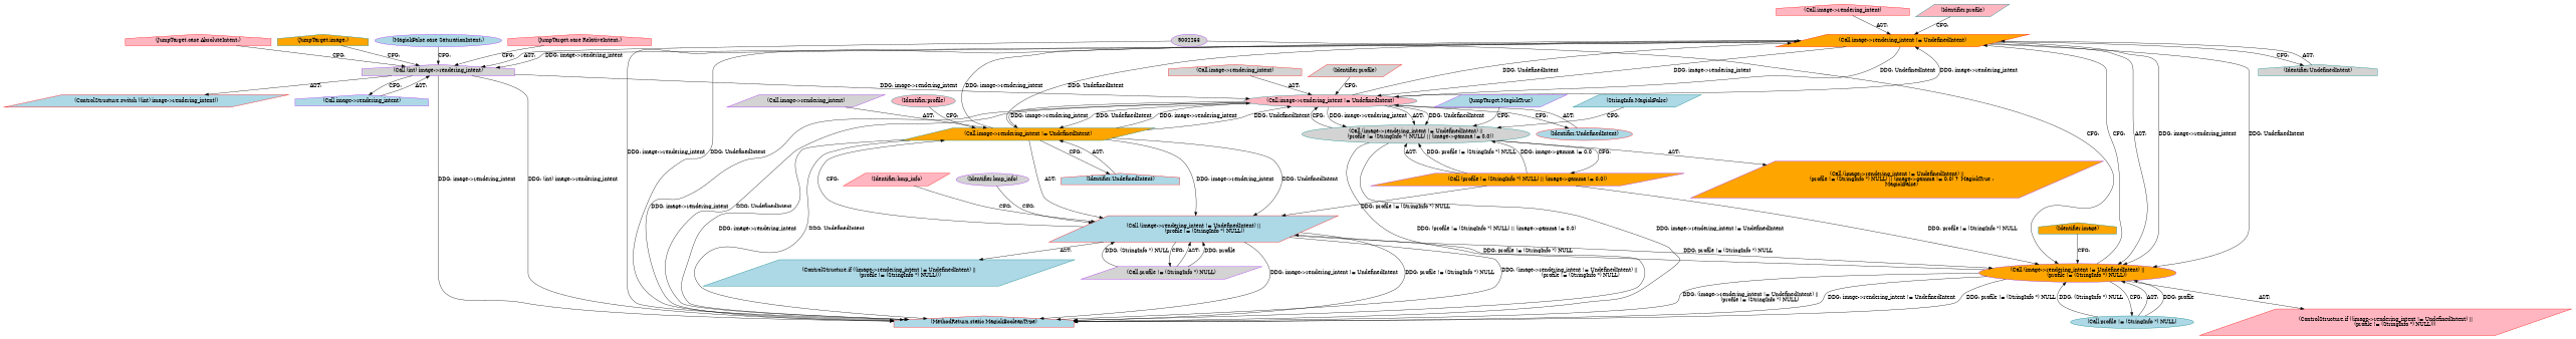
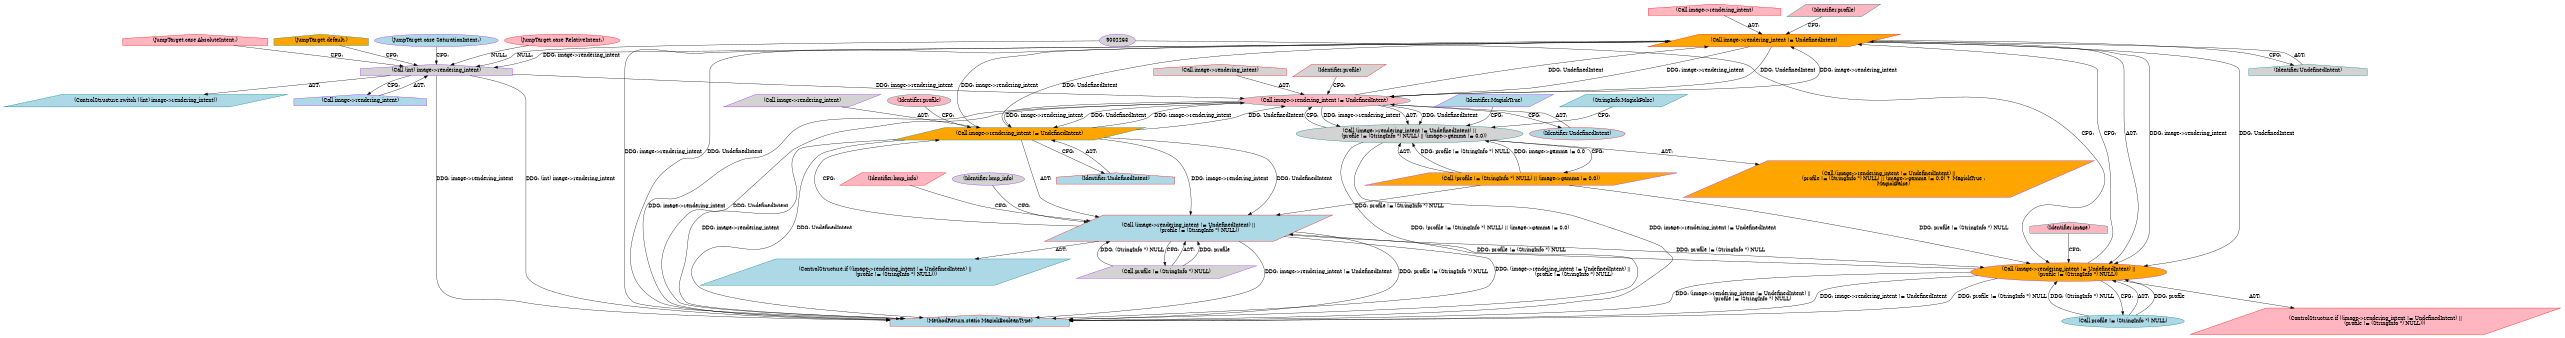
  digraph {
    node [color=red fillcolor=lightblue shape=parallelogram style=filled]
    n1 [fillcolor=orange label="(Call,image->rendering_intent != UndefinedIntent)"]
    n2 [color=teal fillcolor=lightpink label="(Call,image->rendering_intent != UndefinedIntent)" shape=ellipse]
    n3 [color=purple fillcolor=lightgrey label="(Call,(int) image->rendering_intent)" shape=house]
    n4 [color=purple fillcolor=orange label="(Call,(image->rendering_intent != UndefinedIntent) ||\n            (profile != (StringInfo *) NULL))" shape=ellipse]
    n5 [color=teal fillcolor=lightgrey label="(Identifier,UndefinedIntent)" shape=house]
    n6 [label="(MethodReturn,static MagickBooleanType)" shape=house]
    n7 [color=teal fillcolor=orange label="(Call,image->rendering_intent != UndefinedIntent)"]
    n8 [color=teal fillcolor=lightgrey label="(Call,(image->rendering_intent != UndefinedIntent) ||\n      (profile != (StringInfo *) NULL) || (image->gamma != 0.0))" shape=ellipse]
    n9 [label="(Identifier,UndefinedIntent)" shape=ellipse]
-   n10 [label="(ControlStructure,switch ((int) image->rendering_intent))"]
+   n10 [color=teal label="(ControlStructure,switch ((int) image->rendering_intent))"]
    n11 [color=purple label="(Call,image->rendering_intent)" shape=house]
    n12 [label="(Call,(image->rendering_intent != UndefinedIntent) ||\n              (profile != (StringInfo *) NULL))"]
    n13 [fillcolor=lightpink label="(ControlStructure,if ((image->rendering_intent != UndefinedIntent) ||\n            (profile != (StringInfo *) NULL)))"]
    n14 [color=teal label="(Call,profile != (StringInfo *) NULL)" shape=ellipse]
    n15 [label="(Identifier,UndefinedIntent)" shape=house]
    n16 [color=teal label="(ControlStructure,if ((image->rendering_intent != UndefinedIntent) ||\n              (profile != (StringInfo *) NULL)))"]
    n17 [color=purple fillcolor=lightgrey label="(Call,profile != (StringInfo *) NULL)"]
    n18 [color=purple fillcolor=orange label="(Call,(image->rendering_intent != UndefinedIntent) ||\n      (profile != (StringInfo *) NULL) || (image->gamma != 0.0) ?  MagickTrue :\n      MagickFalse)"]
    n19 [color=purple fillcolor=orange label="(Call,(profile != (StringInfo *) NULL) || (image->gamma != 0.0))"]
    n20 [color=teal fillcolor=lightpink label="(Identifier,profile)" shape=ellipse]
-   n21 [color=purple label="(JumpTarget,MagickTrue)"]
+   n21 [color=purple label="(Identifier,MagickTrue)"]
    n22 [color=purple fillcolor=lightgrey label="(Call,image->rendering_intent)"]
    n23 [fillcolor=lightgrey label="(Call,image->rendering_intent)" shape=house]
    n24 [fillcolor=lightpink label="(Call,image->rendering_intent)" shape=house]
    n25 [fillcolor=lightpink label="(Identifier,bmp_info)"]
    n26 [color=purple fillcolor=lightgrey label="(Identifier,bmp_info)" shape=ellipse]
-   n27 [color=teal fillcolor=orange label="(Identifier,image)" shape=house]
-   n28 [fillcolor=lightpink label="(JumpTarget,case RelativeIntent:)" shape=house]
+   n27 [color=teal fillcolor=lightpink label="(Identifier,image)" shape=house]
+   n28 [fillcolor=lightpink label="(JumpTarget,case RelativeIntent:)" shape=ellipse]
    n29 [color=teal label="(StringInfo,MagickFalse)"]
    n30 [fillcolor=lightpink label="(JumpTarget,case AbsoluteIntent:)" shape=house]
    n31 [color=teal fillcolor=lightpink label="(Identifier,profile)"]
    n32 [fillcolor=lightgrey label="(Identifier,profile)"]
-   n33 [color=teal fillcolor=orange label="(JumpTarget,image:)" shape=house]
-   n34 [color=purple label="(MagickFalse,case SaturationIntent:)" shape=ellipse]
+   n33 [color=teal fillcolor=orange label="(JumpTarget,default:)" shape=house]
+   n34 [color=purple label="(JumpTarget,case SaturationIntent:)" shape=ellipse]
    n35 [color=purple fillcolor=lightgrey label=9002263 shape=ellipse]
    n1 -> n2 [label="DDG: image->rendering_intent"]
    n1 -> n2 [label="DDG: UndefinedIntent"]
    n1 -> n3 [label="DDG: image->rendering_intent"]
    n1 -> n4 [label="AST: "]
    n1 -> n4 [label="DDG: image->rendering_intent"]
    n1 -> n4 [label="DDG: UndefinedIntent"]
    n1 -> n5 [label="CFG: "]
    n1 -> n6 [label="DDG: image->rendering_intent"]
    n1 -> n6 [label="DDG: UndefinedIntent"]
    n2 -> n1 [label="DDG: image->rendering_intent"]
    n2 -> n1 [label="DDG: UndefinedIntent"]
    n2 -> n6 [label="DDG: UndefinedIntent"]
    n2 -> n6 [label="DDG: image->rendering_intent"]
    n2 -> n7 [label="DDG: image->rendering_intent"]
    n2 -> n7 [label="DDG: UndefinedIntent"]
    n2 -> n8 [label="AST: "]
    n2 -> n8 [label="DDG: image->rendering_intent"]
    n2 -> n8 [label="DDG: UndefinedIntent"]
    n2 -> n9 [label="CFG: "]
    n3 -> n2 [label="DDG: image->rendering_intent"]
    n3 -> n6 [label="DDG: image->rendering_intent"]
    n3 -> n6 [label="DDG: (int) image->rendering_intent"]
    n3 -> n10 [label="AST: "]
    n3 -> n11 [label="CFG: "]
    n4 -> n1 [label="CFG: "]
    n4 -> n6 [label="DDG: image->rendering_intent != UndefinedIntent"]
    n4 -> n6 [label="DDG: profile != (StringInfo *) NULL"]
    n4 -> n6 [label="DDG: (image->rendering_intent != UndefinedIntent) ||\n            (profile != (StringInfo *) NULL)"]
    n4 -> n12 [label="DDG: profile != (StringInfo *) NULL"]
    n4 -> n13 [label="AST: "]
    n4 -> n14 [label="CFG: "]
    n5 -> n1 [label="AST: "]
    n7 -> n1 [label="DDG: image->rendering_intent"]
    n7 -> n1 [label="DDG: UndefinedIntent"]
    n7 -> n2 [label="DDG: image->rendering_intent"]
    n7 -> n2 [label="DDG: UndefinedIntent"]
    n7 -> n6 [label="DDG: image->rendering_intent"]
    n7 -> n6 [label="DDG: UndefinedIntent"]
    n7 -> n12 [label="AST: "]
    n7 -> n12 [label="DDG: image->rendering_intent"]
    n7 -> n12 [label="DDG: UndefinedIntent"]
    n7 -> n15 [label="CFG: "]
    n8 -> n2 [label="CFG: "]
    n8 -> n6 [label="DDG: (profile != (StringInfo *) NULL) || (image->gamma != 0.0)"]
    n8 -> n6 [label="DDG: image->rendering_intent != UndefinedIntent"]
    n8 -> n18 [label="AST: "]
    n8 -> n19 [label="CFG: "]
    n9 -> n2 [label="AST: "]
    n11 -> n3 [label="AST: "]
    n12 -> n4 [label="DDG: profile != (StringInfo *) NULL"]
    n12 -> n6 [label="DDG: image->rendering_intent != UndefinedIntent"]
    n12 -> n6 [label="DDG: profile != (StringInfo *) NULL"]
    n12 -> n6 [label="DDG: (image->rendering_intent != UndefinedIntent) ||\n              (profile != (StringInfo *) NULL)"]
    n12 -> n7 [label="CFG: "]
    n12 -> n16 [label="AST: "]
    n12 -> n17 [label="CFG: "]
    n14 -> n4 [label="AST: "]
    n14 -> n4 [label="DDG: profile"]
    n14 -> n4 [label="DDG: (StringInfo *) NULL"]
    n15 -> n7 [label="AST: "]
    n17 -> n12 [label="AST: "]
    n17 -> n12 [label="DDG: profile"]
    n17 -> n12 [label="DDG: (StringInfo *) NULL"]
    n19 -> n4 [label="DDG: profile != (StringInfo *) NULL"]
    n19 -> n8 [label="AST: "]
    n19 -> n8 [label="DDG: profile != (StringInfo *) NULL"]
    n19 -> n8 [label="DDG: image->gamma != 0.0"]
    n19 -> n12 [label="DDG: profile != (StringInfo *) NULL"]
    n20 -> n7 [label="CFG: "]
    n21 -> n8 [label="CFG: "]
    n22 -> n7 [label="AST: "]
    n23 -> n2 [label="AST: "]
    n24 -> n1 [label="AST: "]
    n25 -> n12 [label="CFG: "]
    n26 -> n12 [label="CFG: "]
    n27 -> n4 [label="CFG: "]
-   n28 -> n3 [label="CFG: "]
+   n28 -> n3 [label="NULL: "]
    n29 -> n8 [label="CFG: "]
    n30 -> n3 [label="CFG: "]
    n31 -> n1 [label="CFG: "]
    n32 -> n2 [label="CFG: "]
    n33 -> n3 [label="CFG: "]
    n34 -> n3 [label="CFG: "]
-   n35 -> n3 [label="AST: "]
+   n35 -> n3 [label="NULL: "]
    n35 -> n4 [label="CFG: "]
  }
